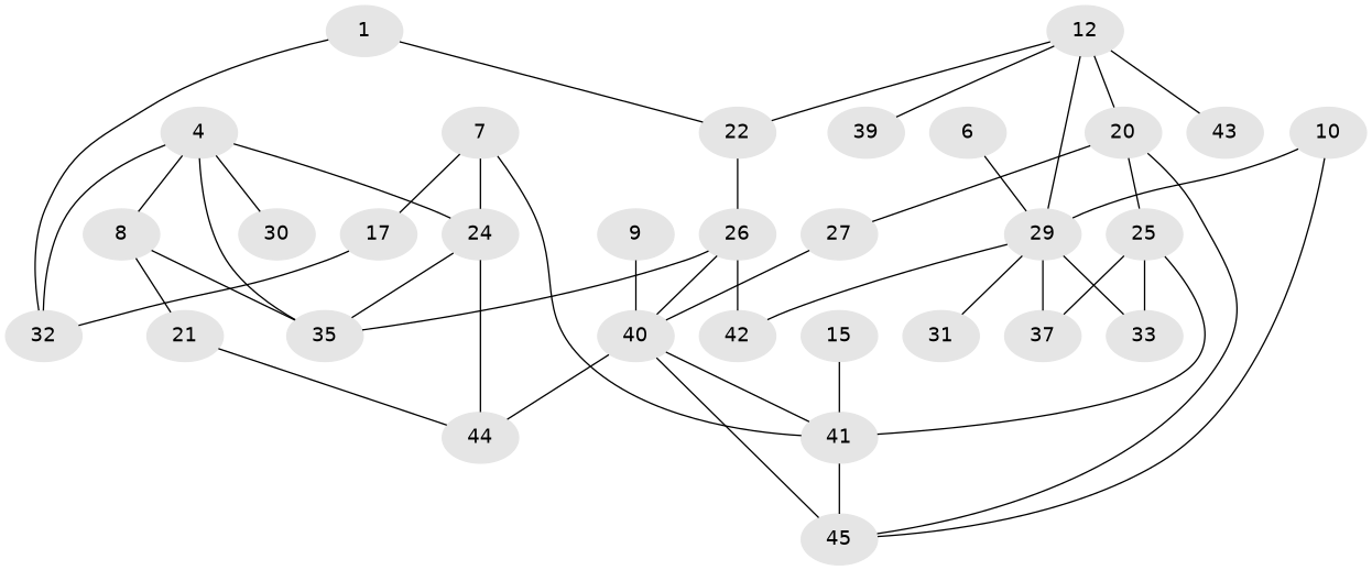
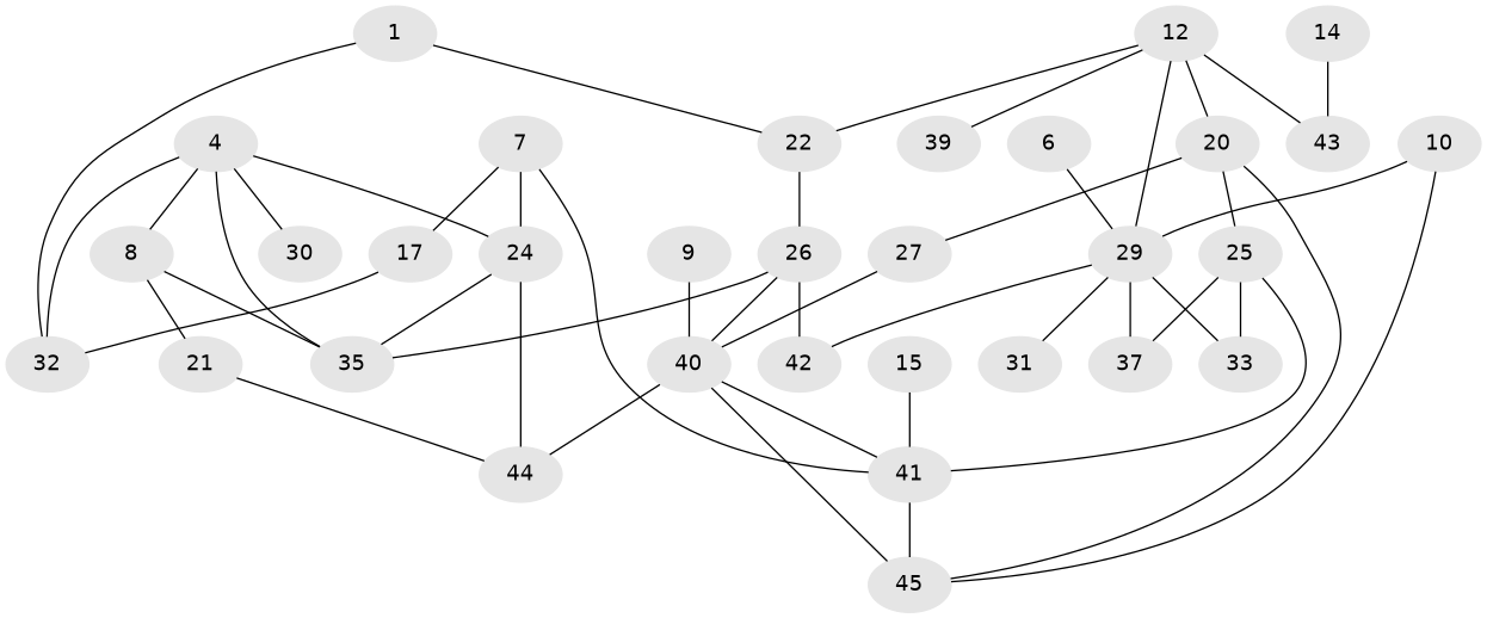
  graph {
    fontname="DejaVu Sans"
    node [color=gray90 fontname="DejaVu Sans" style=filled]
    edge [fontname="DejaVu Sans" weight=1.0]
    1
    22
    32
    17
    26
    4
    8
    24
    30
    35
    21
    44
    6
    29
    33
    37
    42
    31
    7
    41
    45
    9
    40
    10
    12
    20
    39
    43
    25
    27
+   14
    15
    1 -- 22
    1 -- 32
    22 -- 26
    17 -- 32
    26 -- 35
    26 -- 42
    26 -- 40
    4 -- 32
    4 -- 8
    4 -- 24
    4 -- 30
    4 -- 35
    8 -- 35
    8 -- 21
    24 -- 35
    24 -- 44
    21 -- 44
    6 -- 29
    29 -- 33
    29 -- 37
    29 -- 42
    29 -- 31
    7 -- 17
    7 -- 24
    7 -- 41
    41 -- 45 [weight=2.0]
    9 -- 40
    40 -- 44
    40 -- 41
    40 -- 45 [weight=2.0]
    10 -- 29
    10 -- 45
    12 -- 22
    12 -- 29
    12 -- 20
    12 -- 39
    12 -- 43 [weight=2.0]
    20 -- 45
    20 -- 25
    20 -- 27
    25 -- 33
    25 -- 37
    25 -- 41 [weight=2.0]
    27 -- 40 [weight=2.0]
+   14 -- 43
    15 -- 41
  }
